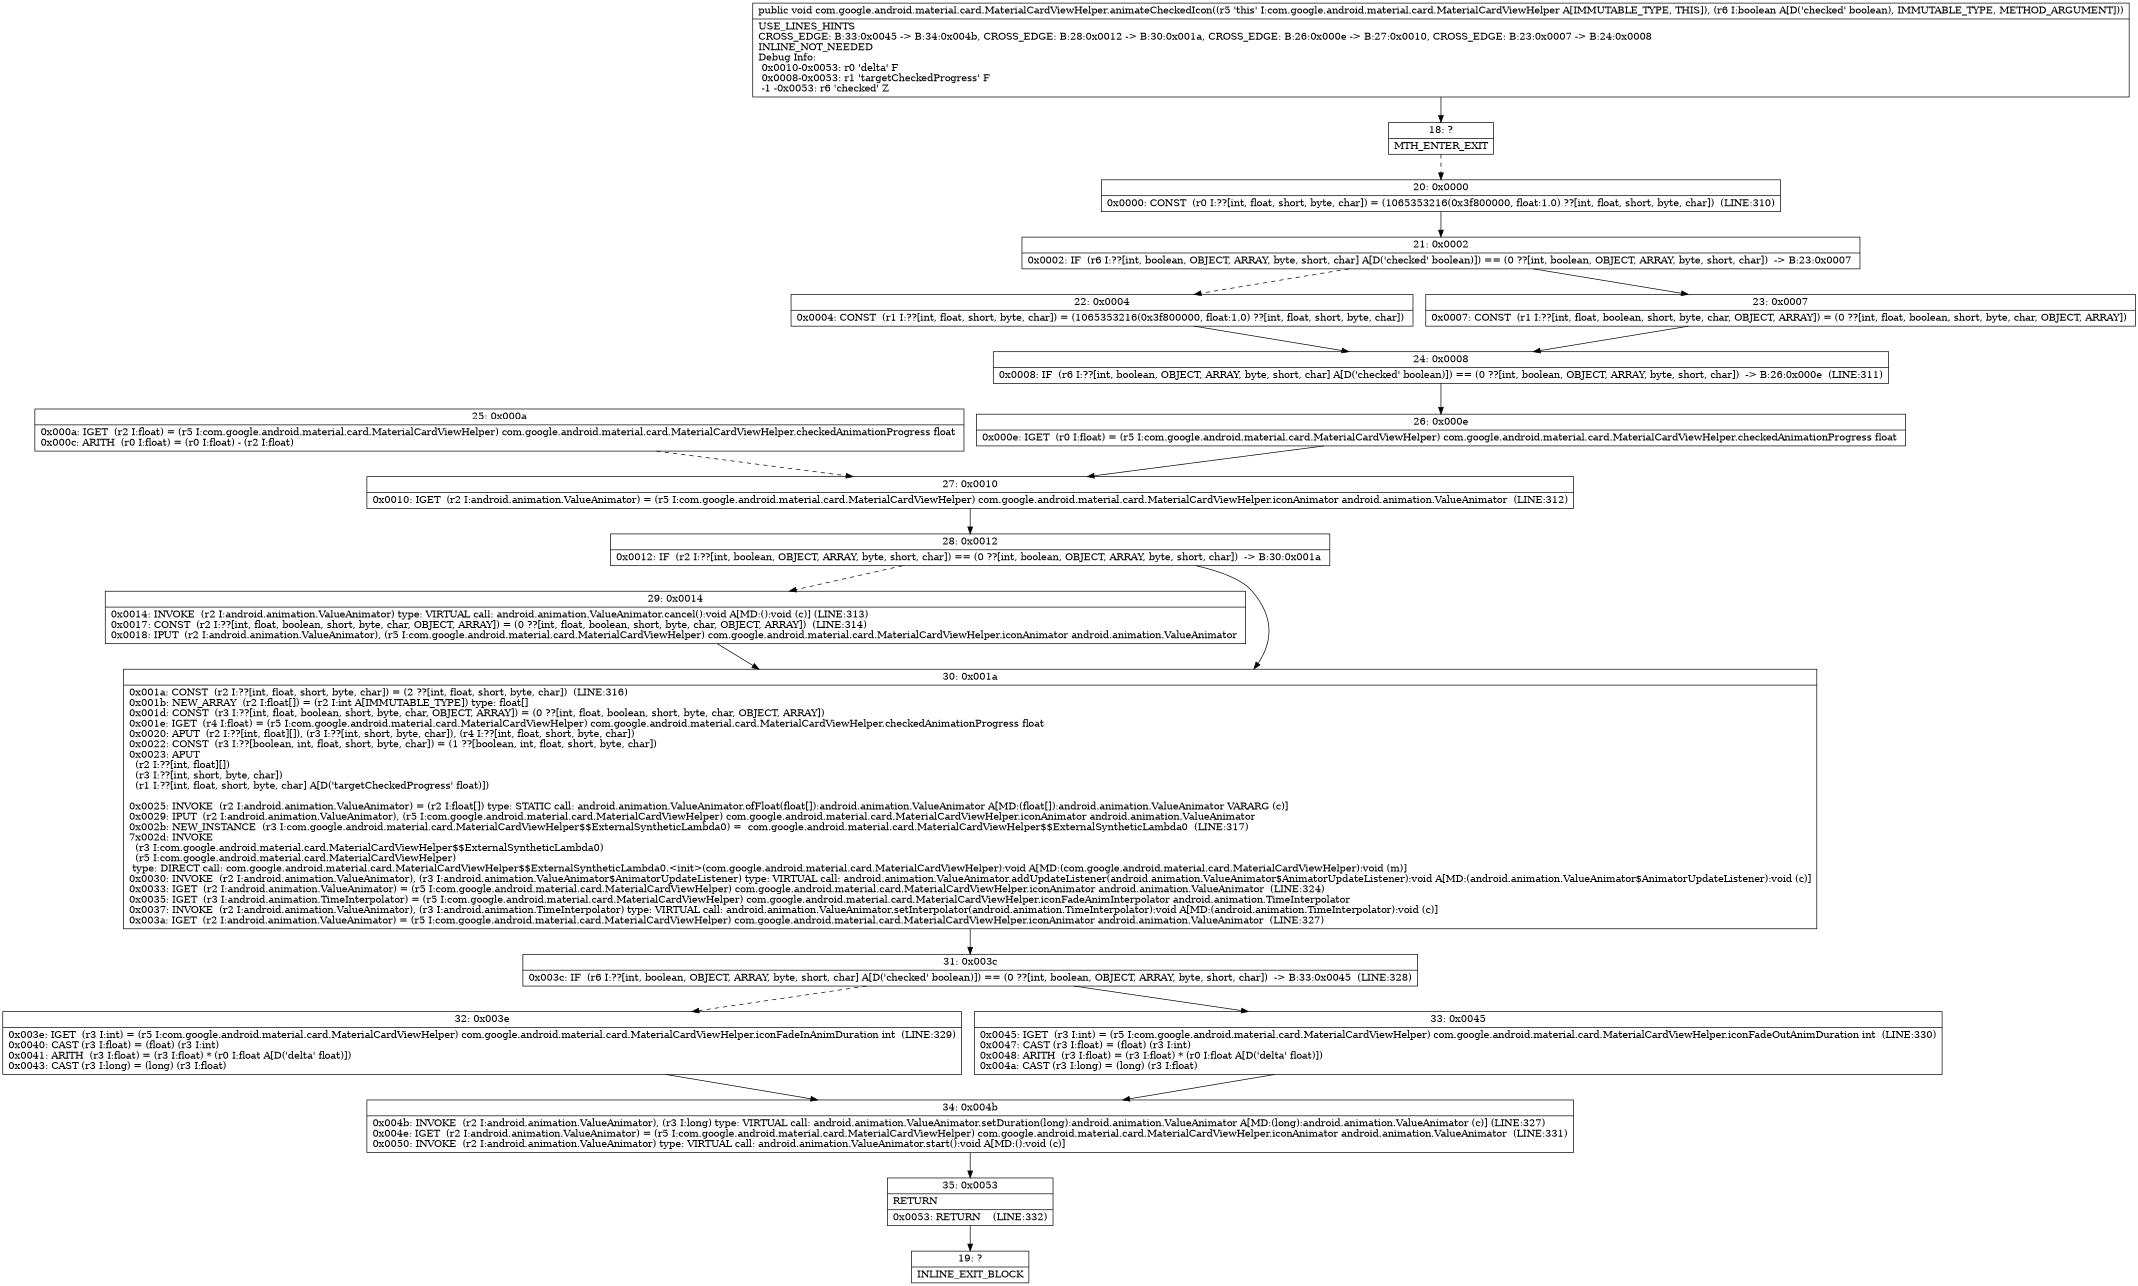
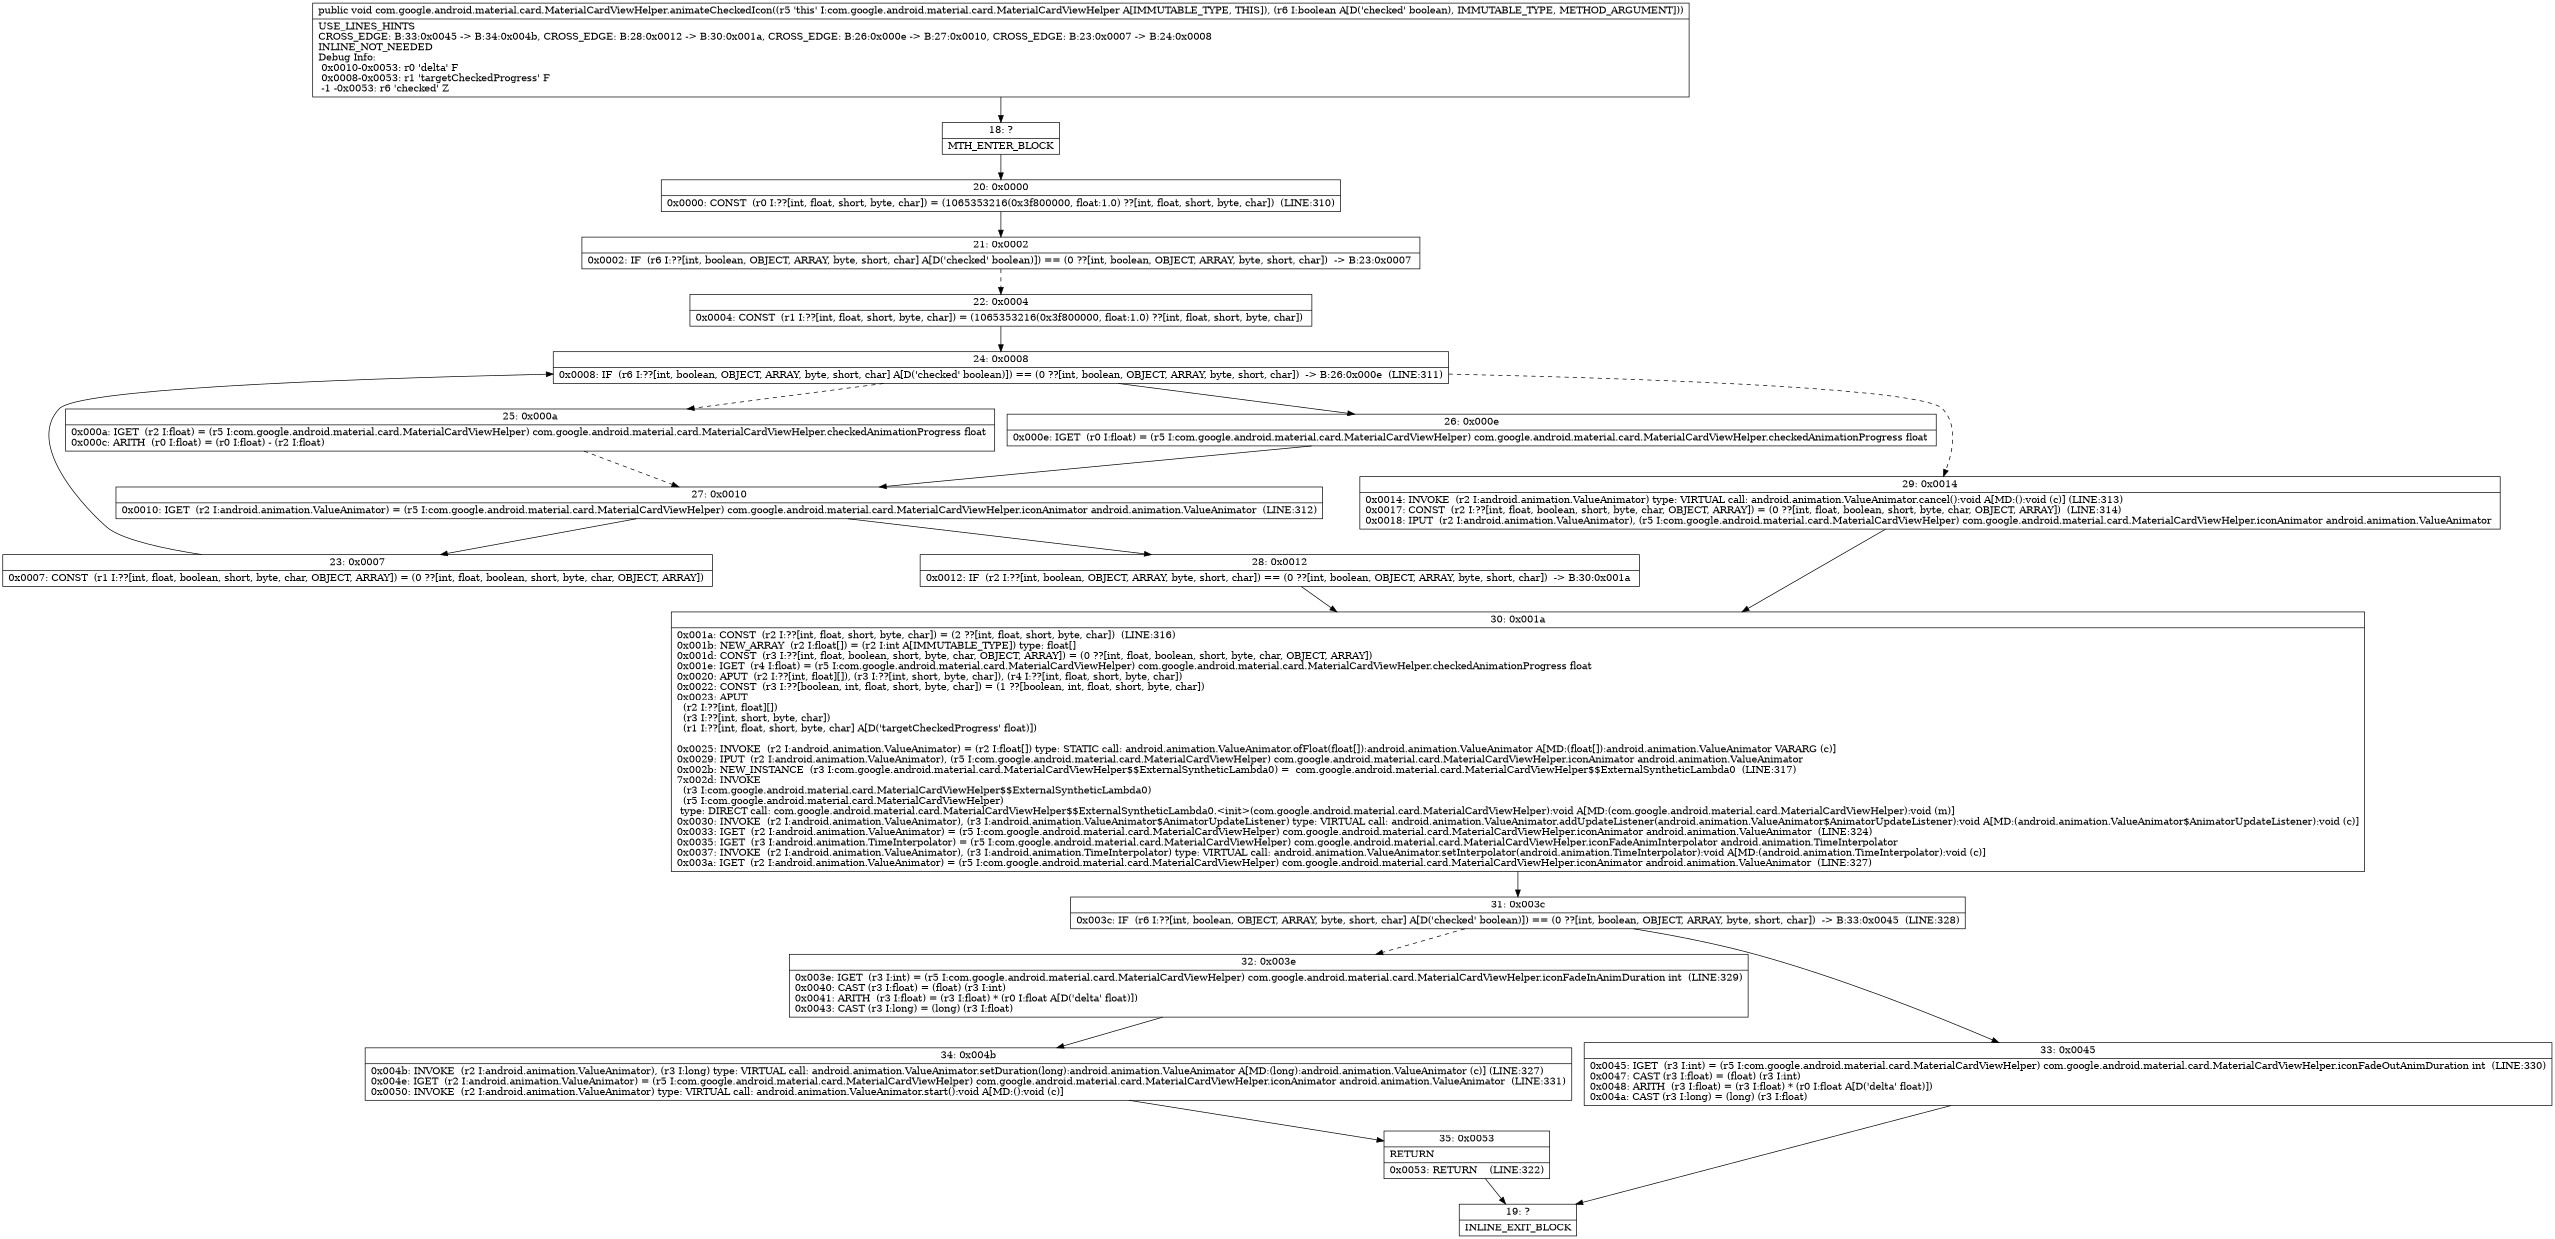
  digraph {
    node [shape=record]
-   n1 [label="{18\:\ ?|MTH_ENTER_EXIT\l}"]
+   n1 [label="{18\:\ ?|MTH_ENTER_BLOCK\l}"]
    n2 [label="{20\:\ 0x0000|0x0000: CONST  (r0 I:??[int, float, short, byte, char]) = (1065353216(0x3f800000, float:1.0) ??[int, float, short, byte, char])  (LINE:310)\l}"]
    n3 [label="{21\:\ 0x0002|0x0002: IF  (r6 I:??[int, boolean, OBJECT, ARRAY, byte, short, char] A[D('checked' boolean)]) == (0 ??[int, boolean, OBJECT, ARRAY, byte, short, char])  \-\> B:23:0x0007 \l}"]
    n4 [label="{22\:\ 0x0004|0x0004: CONST  (r1 I:??[int, float, short, byte, char]) = (1065353216(0x3f800000, float:1.0) ??[int, float, short, byte, char]) \l}"]
    n5 [label="{23\:\ 0x0007|0x0007: CONST  (r1 I:??[int, float, boolean, short, byte, char, OBJECT, ARRAY]) = (0 ??[int, float, boolean, short, byte, char, OBJECT, ARRAY]) \l}"]
    n6 [label="{24\:\ 0x0008|0x0008: IF  (r6 I:??[int, boolean, OBJECT, ARRAY, byte, short, char] A[D('checked' boolean)]) == (0 ??[int, boolean, OBJECT, ARRAY, byte, short, char])  \-\> B:26:0x000e  (LINE:311)\l}"]
    n7 [label="{25\:\ 0x000a|0x000a: IGET  (r2 I:float) = (r5 I:com.google.android.material.card.MaterialCardViewHelper) com.google.android.material.card.MaterialCardViewHelper.checkedAnimationProgress float \l0x000c: ARITH  (r0 I:float) = (r0 I:float) \- (r2 I:float) \l}"]
    n8 [label="{26\:\ 0x000e|0x000e: IGET  (r0 I:float) = (r5 I:com.google.android.material.card.MaterialCardViewHelper) com.google.android.material.card.MaterialCardViewHelper.checkedAnimationProgress float \l}"]
    n9 [label="{27\:\ 0x0010|0x0010: IGET  (r2 I:android.animation.ValueAnimator) = (r5 I:com.google.android.material.card.MaterialCardViewHelper) com.google.android.material.card.MaterialCardViewHelper.iconAnimator android.animation.ValueAnimator  (LINE:312)\l}"]
    n10 [label="{28\:\ 0x0012|0x0012: IF  (r2 I:??[int, boolean, OBJECT, ARRAY, byte, short, char]) == (0 ??[int, boolean, OBJECT, ARRAY, byte, short, char])  \-\> B:30:0x001a \l}"]
    n11 [label="{29\:\ 0x0014|0x0014: INVOKE  (r2 I:android.animation.ValueAnimator) type: VIRTUAL call: android.animation.ValueAnimator.cancel():void A[MD:():void (c)] (LINE:313)\l0x0017: CONST  (r2 I:??[int, float, boolean, short, byte, char, OBJECT, ARRAY]) = (0 ??[int, float, boolean, short, byte, char, OBJECT, ARRAY])  (LINE:314)\l0x0018: IPUT  (r2 I:android.animation.ValueAnimator), (r5 I:com.google.android.material.card.MaterialCardViewHelper) com.google.android.material.card.MaterialCardViewHelper.iconAnimator android.animation.ValueAnimator \l}"]
    n12 [label="{30\:\ 0x001a|0x001a: CONST  (r2 I:??[int, float, short, byte, char]) = (2 ??[int, float, short, byte, char])  (LINE:316)\l0x001b: NEW_ARRAY  (r2 I:float[]) = (r2 I:int A[IMMUTABLE_TYPE]) type: float[] \l0x001d: CONST  (r3 I:??[int, float, boolean, short, byte, char, OBJECT, ARRAY]) = (0 ??[int, float, boolean, short, byte, char, OBJECT, ARRAY]) \l0x001e: IGET  (r4 I:float) = (r5 I:com.google.android.material.card.MaterialCardViewHelper) com.google.android.material.card.MaterialCardViewHelper.checkedAnimationProgress float \l0x0020: APUT  (r2 I:??[int, float][]), (r3 I:??[int, short, byte, char]), (r4 I:??[int, float, short, byte, char]) \l0x0022: CONST  (r3 I:??[boolean, int, float, short, byte, char]) = (1 ??[boolean, int, float, short, byte, char]) \l0x0023: APUT  \l  (r2 I:??[int, float][])\l  (r3 I:??[int, short, byte, char])\l  (r1 I:??[int, float, short, byte, char] A[D('targetCheckedProgress' float)])\l \l0x0025: INVOKE  (r2 I:android.animation.ValueAnimator) = (r2 I:float[]) type: STATIC call: android.animation.ValueAnimator.ofFloat(float[]):android.animation.ValueAnimator A[MD:(float[]):android.animation.ValueAnimator VARARG (c)]\l0x0029: IPUT  (r2 I:android.animation.ValueAnimator), (r5 I:com.google.android.material.card.MaterialCardViewHelper) com.google.android.material.card.MaterialCardViewHelper.iconAnimator android.animation.ValueAnimator \l0x002b: NEW_INSTANCE  (r3 I:com.google.android.material.card.MaterialCardViewHelper$$ExternalSyntheticLambda0) =  com.google.android.material.card.MaterialCardViewHelper$$ExternalSyntheticLambda0  (LINE:317)\l7x002d: INVOKE  \l  (r3 I:com.google.android.material.card.MaterialCardViewHelper$$ExternalSyntheticLambda0)\l  (r5 I:com.google.android.material.card.MaterialCardViewHelper)\l type: DIRECT call: com.google.android.material.card.MaterialCardViewHelper$$ExternalSyntheticLambda0.\<init\>(com.google.android.material.card.MaterialCardViewHelper):void A[MD:(com.google.android.material.card.MaterialCardViewHelper):void (m)]\l0x0030: INVOKE  (r2 I:android.animation.ValueAnimator), (r3 I:android.animation.ValueAnimator$AnimatorUpdateListener) type: VIRTUAL call: android.animation.ValueAnimator.addUpdateListener(android.animation.ValueAnimator$AnimatorUpdateListener):void A[MD:(android.animation.ValueAnimator$AnimatorUpdateListener):void (c)]\l0x0033: IGET  (r2 I:android.animation.ValueAnimator) = (r5 I:com.google.android.material.card.MaterialCardViewHelper) com.google.android.material.card.MaterialCardViewHelper.iconAnimator android.animation.ValueAnimator  (LINE:324)\l0x0035: IGET  (r3 I:android.animation.TimeInterpolator) = (r5 I:com.google.android.material.card.MaterialCardViewHelper) com.google.android.material.card.MaterialCardViewHelper.iconFadeAnimInterpolator android.animation.TimeInterpolator \l0x0037: INVOKE  (r2 I:android.animation.ValueAnimator), (r3 I:android.animation.TimeInterpolator) type: VIRTUAL call: android.animation.ValueAnimator.setInterpolator(android.animation.TimeInterpolator):void A[MD:(android.animation.TimeInterpolator):void (c)]\l0x003a: IGET  (r2 I:android.animation.ValueAnimator) = (r5 I:com.google.android.material.card.MaterialCardViewHelper) com.google.android.material.card.MaterialCardViewHelper.iconAnimator android.animation.ValueAnimator  (LINE:327)\l}"]
    n13 [label="{31\:\ 0x003c|0x003c: IF  (r6 I:??[int, boolean, OBJECT, ARRAY, byte, short, char] A[D('checked' boolean)]) == (0 ??[int, boolean, OBJECT, ARRAY, byte, short, char])  \-\> B:33:0x0045  (LINE:328)\l}"]
    n14 [label="{32\:\ 0x003e|0x003e: IGET  (r3 I:int) = (r5 I:com.google.android.material.card.MaterialCardViewHelper) com.google.android.material.card.MaterialCardViewHelper.iconFadeInAnimDuration int  (LINE:329)\l0x0040: CAST (r3 I:float) = (float) (r3 I:int) \l0x0041: ARITH  (r3 I:float) = (r3 I:float) * (r0 I:float A[D('delta' float)]) \l0x0043: CAST (r3 I:long) = (long) (r3 I:float) \l}"]
    n15 [label="{33\:\ 0x0045|0x0045: IGET  (r3 I:int) = (r5 I:com.google.android.material.card.MaterialCardViewHelper) com.google.android.material.card.MaterialCardViewHelper.iconFadeOutAnimDuration int  (LINE:330)\l0x0047: CAST (r3 I:float) = (float) (r3 I:int) \l0x0048: ARITH  (r3 I:float) = (r3 I:float) * (r0 I:float A[D('delta' float)]) \l0x004a: CAST (r3 I:long) = (long) (r3 I:float) \l}"]
    n16 [label="{34\:\ 0x004b|0x004b: INVOKE  (r2 I:android.animation.ValueAnimator), (r3 I:long) type: VIRTUAL call: android.animation.ValueAnimator.setDuration(long):android.animation.ValueAnimator A[MD:(long):android.animation.ValueAnimator (c)] (LINE:327)\l0x004e: IGET  (r2 I:android.animation.ValueAnimator) = (r5 I:com.google.android.material.card.MaterialCardViewHelper) com.google.android.material.card.MaterialCardViewHelper.iconAnimator android.animation.ValueAnimator  (LINE:331)\l0x0050: INVOKE  (r2 I:android.animation.ValueAnimator) type: VIRTUAL call: android.animation.ValueAnimator.start():void A[MD:():void (c)]\l}"]
-   n17 [label="{35\:\ 0x0053|RETURN\l|0x0053: RETURN    (LINE:332)\l}"]
+   n17 [label="{35\:\ 0x0053|RETURN\l|0x0053: RETURN    (LINE:322)\l}"]
    n18 [label="{19\:\ ?|INLINE_EXIT_BLOCK\l}"]
    n19 [label="{public void com.google.android.material.card.MaterialCardViewHelper.animateCheckedIcon((r5 'this' I:com.google.android.material.card.MaterialCardViewHelper A[IMMUTABLE_TYPE, THIS]), (r6 I:boolean A[D('checked' boolean), IMMUTABLE_TYPE, METHOD_ARGUMENT]))  | USE_LINES_HINTS\lCROSS_EDGE: B:33:0x0045 \-\> B:34:0x004b, CROSS_EDGE: B:28:0x0012 \-\> B:30:0x001a, CROSS_EDGE: B:26:0x000e \-\> B:27:0x0010, CROSS_EDGE: B:23:0x0007 \-\> B:24:0x0008\lINLINE_NOT_NEEDED\lDebug Info:\l  0x0010\-0x0053: r0 'delta' F\l  0x0008\-0x0053: r1 'targetCheckedProgress' F\l  \-1 \-0x0053: r6 'checked' Z\l}"]
-   n1 -> n2 [style=dashed]
+   n1 -> n2
    n2 -> n3
    n3 -> n4 [style=dashed]
-   n3 -> n5
+   n9 -> n5
    n4 -> n6
    n5 -> n6
+   n6 -> n7 [style=dashed]
    n6 -> n8
    n7 -> n9 [style=dashed]
    n8 -> n9
    n9 -> n10
-   n10 -> n11 [style=dashed]
+   n6 -> n11 [style=dashed]
    n10 -> n12
    n11 -> n12
    n12 -> n13
    n13 -> n14 [style=dashed]
    n13 -> n15
    n14 -> n16
-   n15 -> n16
+   n15 -> n18
    n16 -> n17
    n17 -> n18
    n19 -> n1
  }
